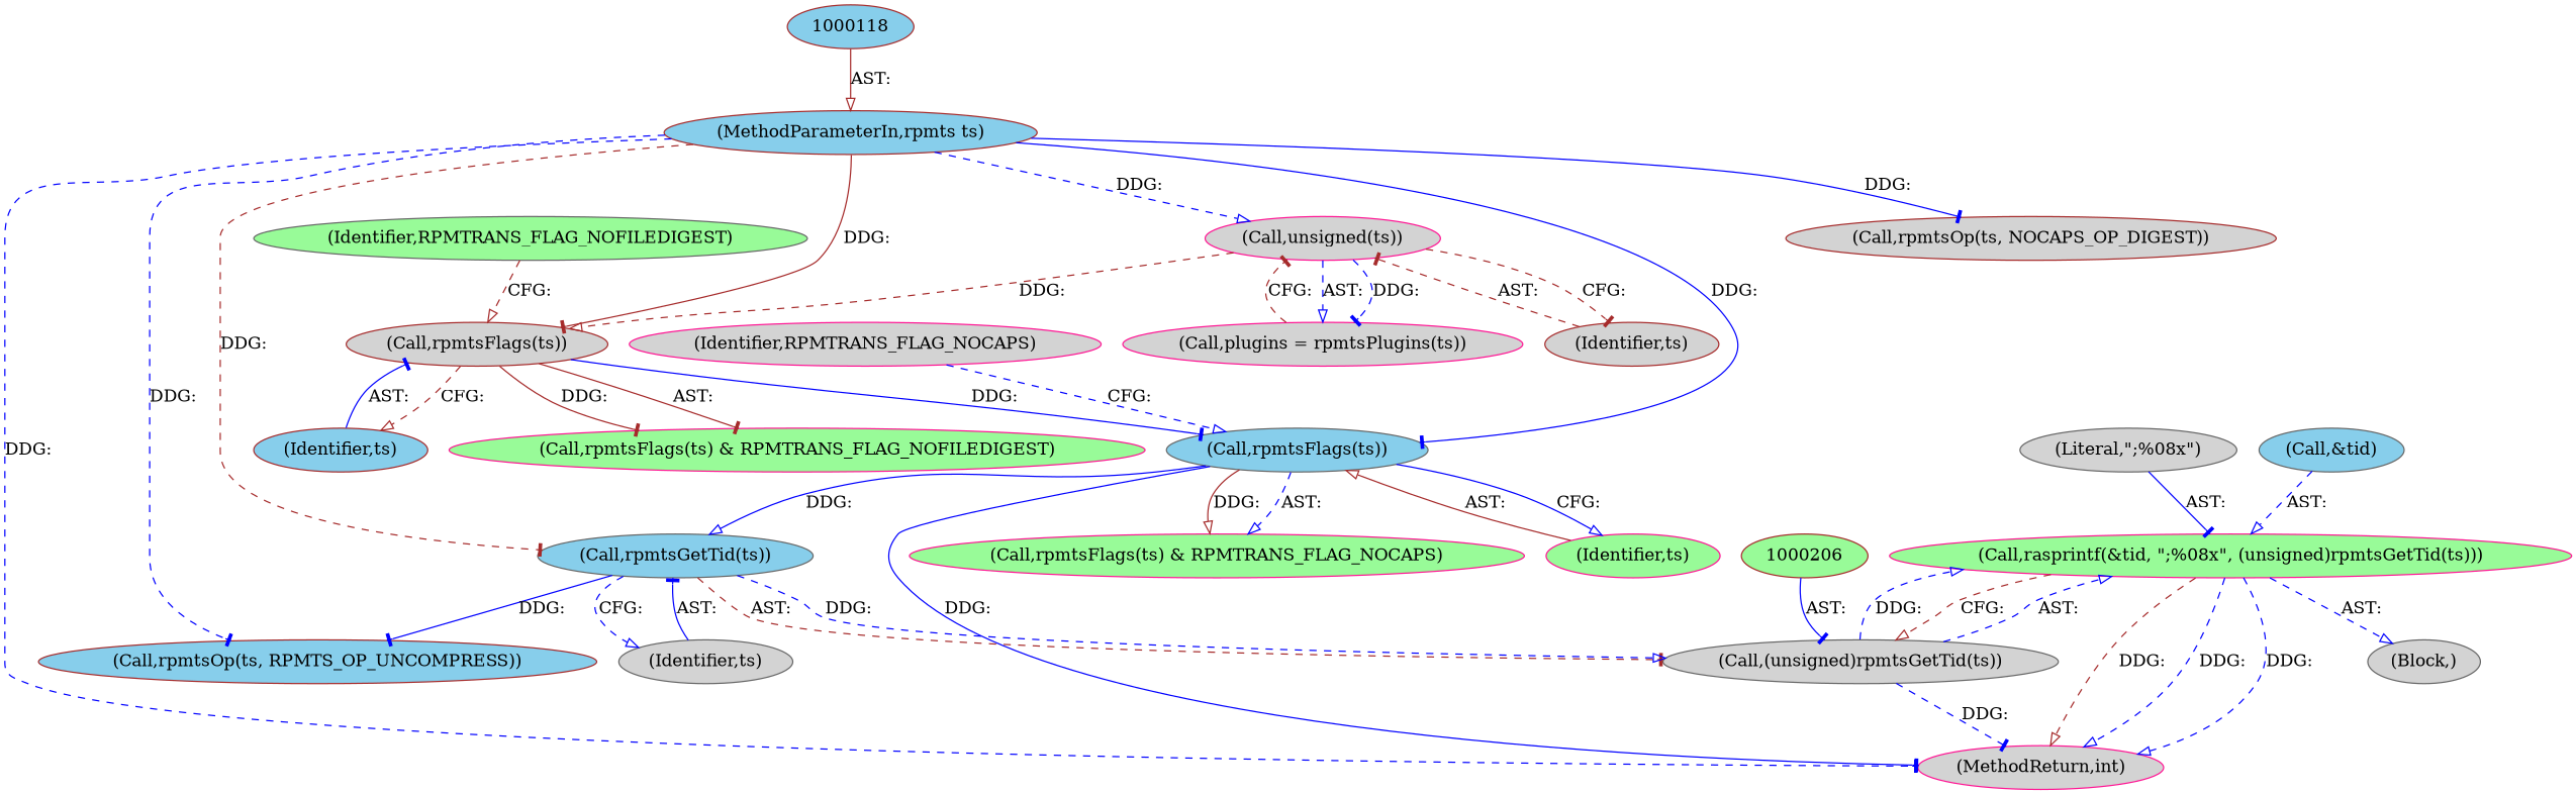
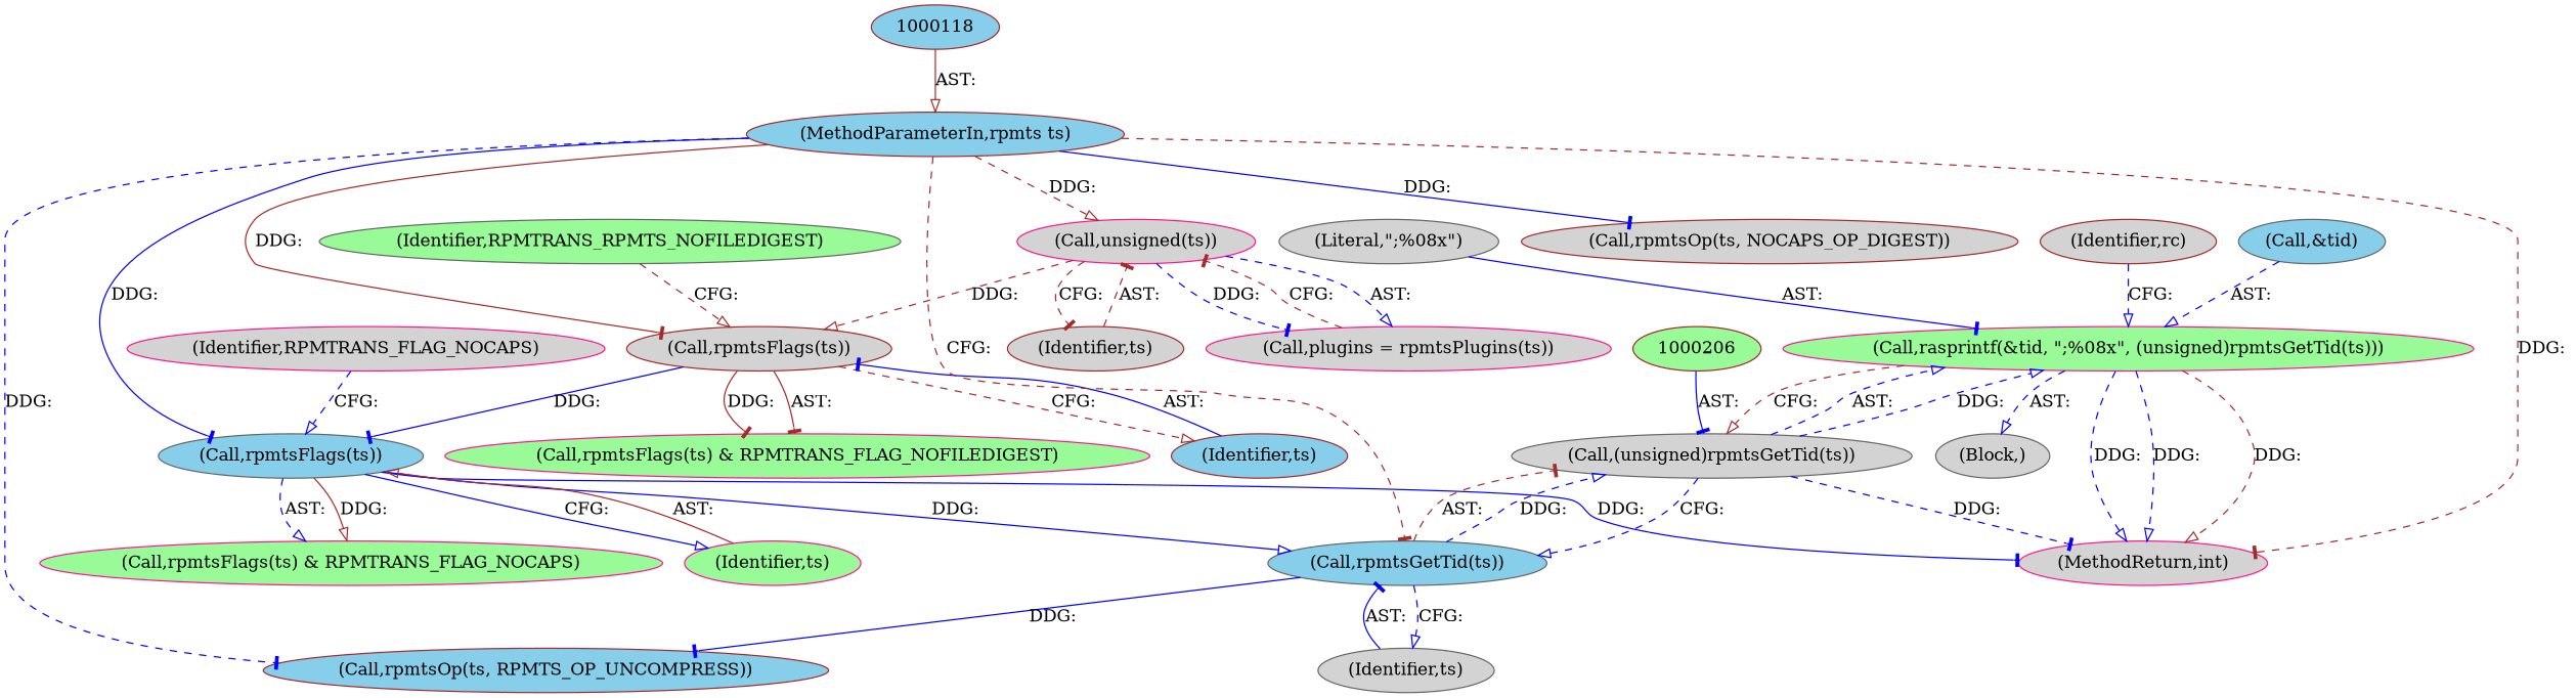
  digraph {
    node [color=brown fillcolor=lightgrey style=filled]
    edge [arrowhead=onormal color=blue style=dashed]
    n1 [color=deeppink fillcolor=palegreen label="(Call,rasprintf(&tid, \";%08x\", (unsigned)rpmtsGetTid(ts)))"]
    n2 [color=gray40 label="(Call,(unsigned)rpmtsGetTid(ts))"]
    n3 [color=deeppink label="(MethodReturn,int)"]
    n4 [color=gray40 label="(Block,)"]
    n5 [color=gray40 fillcolor=skyblue label="(Call,rpmtsGetTid(ts))"]
    n6 [color=gray40 label="(Identifier,ts)"]
    n7 [fillcolor=skyblue label="(Call,rpmtsOp(ts, RPMTS_OP_UNCOMPRESS))"]
    n8 [color=gray40 fillcolor=skyblue label="(Call,rpmtsFlags(ts))"]
    n9 [color=deeppink fillcolor=palegreen label="(Call,rpmtsFlags(ts) & RPMTRANS_FLAG_NOCAPS)"]
    n10 [color=deeppink fillcolor=palegreen label="(Identifier,ts)"]
    n11 [label="(Call,rpmtsFlags(ts))"]
    n12 [fillcolor=skyblue label="(Identifier,ts)"]
    n13 [color=deeppink fillcolor=palegreen label="(Call,rpmtsFlags(ts) & RPMTRANS_FLAG_NOFILEDIGEST)"]
    n14 [color=deeppink label="(Call,unsigned(ts))"]
    n15 [color=deeppink label="(Call,plugins = rpmtsPlugins(ts))"]
    n16 [label="(Identifier,ts)"]
    n17 [fillcolor=skyblue label="(MethodParameterIn,rpmts ts)"]
    n18 [label="(Call,rpmtsOp(ts, NOCAPS_OP_DIGEST))"]
    1000118 [fillcolor=skyblue]
-   n20 [color=gray40 fillcolor=palegreen label="(Identifier,RPMTRANS_FLAG_NOFILEDIGEST)"]
+   n20 [color=gray40 fillcolor=palegreen label="(Identifier,RPMTRANS_RPMTS_NOFILEDIGEST)"]
    n21 [color=gray40 fillcolor=skyblue label="(Call,&tid)"]
    n22 [color=gray40 label="(Literal,\";%08x\")"]
    n23 [color=deeppink label="(Identifier,RPMTRANS_FLAG_NOCAPS)"]
+   n24 [label="(Identifier,rc)"]
    1000206 [fillcolor=palegreen]
    n1 -> n2 [color=brown label="CFG: "]
    n1 -> n3 [color=brown label="DDG: "]
    n1 -> n3 [label="DDG: "]
    n1 -> n3 [label="DDG: "]
    n1 -> n4 [label="AST: "]
    n2 -> n1 [label="AST: "]
    n2 -> n1 [label="DDG: "]
    n2 -> n3 [arrowhead=tee label="DDG: "]
+   n2 -> n5 [label="CFG: "]
    n5 -> n2 [arrowhead=tee color=brown label="AST: "]
    n5 -> n2 [label="DDG: "]
    n5 -> n6 [label="CFG: "]
    n5 -> n7 [arrowhead=tee label="DDG: " style=solid]
    n6 -> n5 [arrowhead=tee label="AST: " style=solid]
    n8 -> n3 [arrowhead=tee label="DDG: " style=solid]
    n8 -> n5 [label="DDG: " style=solid]
    n8 -> n9 [label="AST: "]
    n8 -> n9 [color=brown label="DDG: " style=solid]
    n8 -> n10 [label="CFG: " style=solid]
    n10 -> n8 [color=brown label="AST: " style=solid]
    n11 -> n8 [arrowhead=tee label="DDG: " style=solid]
    n11 -> n12 [color=brown label="CFG: "]
    n11 -> n13 [arrowhead=tee color=brown label="AST: " style=solid]
    n11 -> n13 [arrowhead=tee color=brown label="DDG: " style=solid]
    n12 -> n11 [arrowhead=tee label="AST: " style=solid]
    n14 -> n11 [color=brown label="DDG: "]
    n14 -> n15 [label="AST: "]
    n14 -> n15 [arrowhead=tee label="DDG: "]
    n14 -> n16 [arrowhead=tee color=brown label="CFG: "]
    n15 -> n14 [arrowhead=tee color=brown label="CFG: "]
    n16 -> n14 [arrowhead=tee color=brown label="AST: "]
-   n17 -> n3 [arrowhead=tee label="DDG: "]
-   n17 -> n5 [arrowhead=tee color=brown label="DDG: "]
+   n17 -> n3 [arrowhead=tee color=brown label="DDG: "]
+   n17 -> n5 [arrowhead=tee color=brown label="CFG: "]
    n17 -> n7 [arrowhead=tee label="DDG: "]
    n17 -> n8 [arrowhead=tee label="DDG: " style=solid]
    n17 -> n11 [arrowhead=tee color=brown label="DDG: " style=solid]
-   n17 -> n14 [label="DDG: "]
+   n17 -> n14 [color=brown label="DDG: "]
    n17 -> n18 [arrowhead=tee label="DDG: " style=solid]
    1000118 -> n17 [color=brown label="AST: " style=solid]
    n20 -> n11 [color=brown label="CFG: "]
    n21 -> n1 [label="AST: "]
    n22 -> n1 [arrowhead=tee label="AST: " style=solid]
    n23 -> n8 [label="CFG: "]
+   n24 -> n1 [label="CFG: "]
    1000206 -> n2 [arrowhead=tee label="AST: " style=solid]
  }
